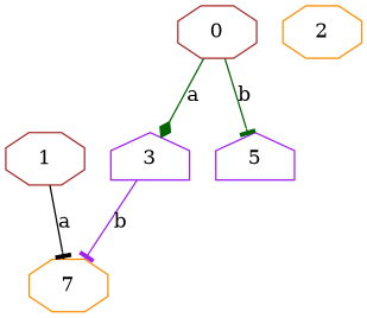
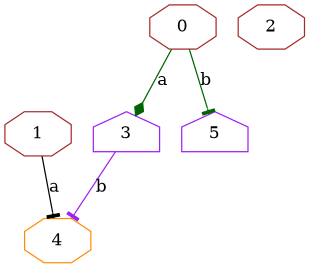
  strict digraph {
    node [color=purple shape=octagon]
    edge [arrowhead=tee color=darkgreen]
    3 [shape=house]
    0 [color=brown]
    n3 [label=5 shape=house]
-   4 [color=darkorange label=7]
-   2 [color=darkorange]
+   4 [color=darkorange]
+   2 [color=brown]
    1 [color=brown]
    3 -> 4 [color=purple label=b]
    0 -> 3 [arrowhead=diamond label=a]
    0 -> n3 [label=b]
    1 -> 4 [color=black label=a]
  }
